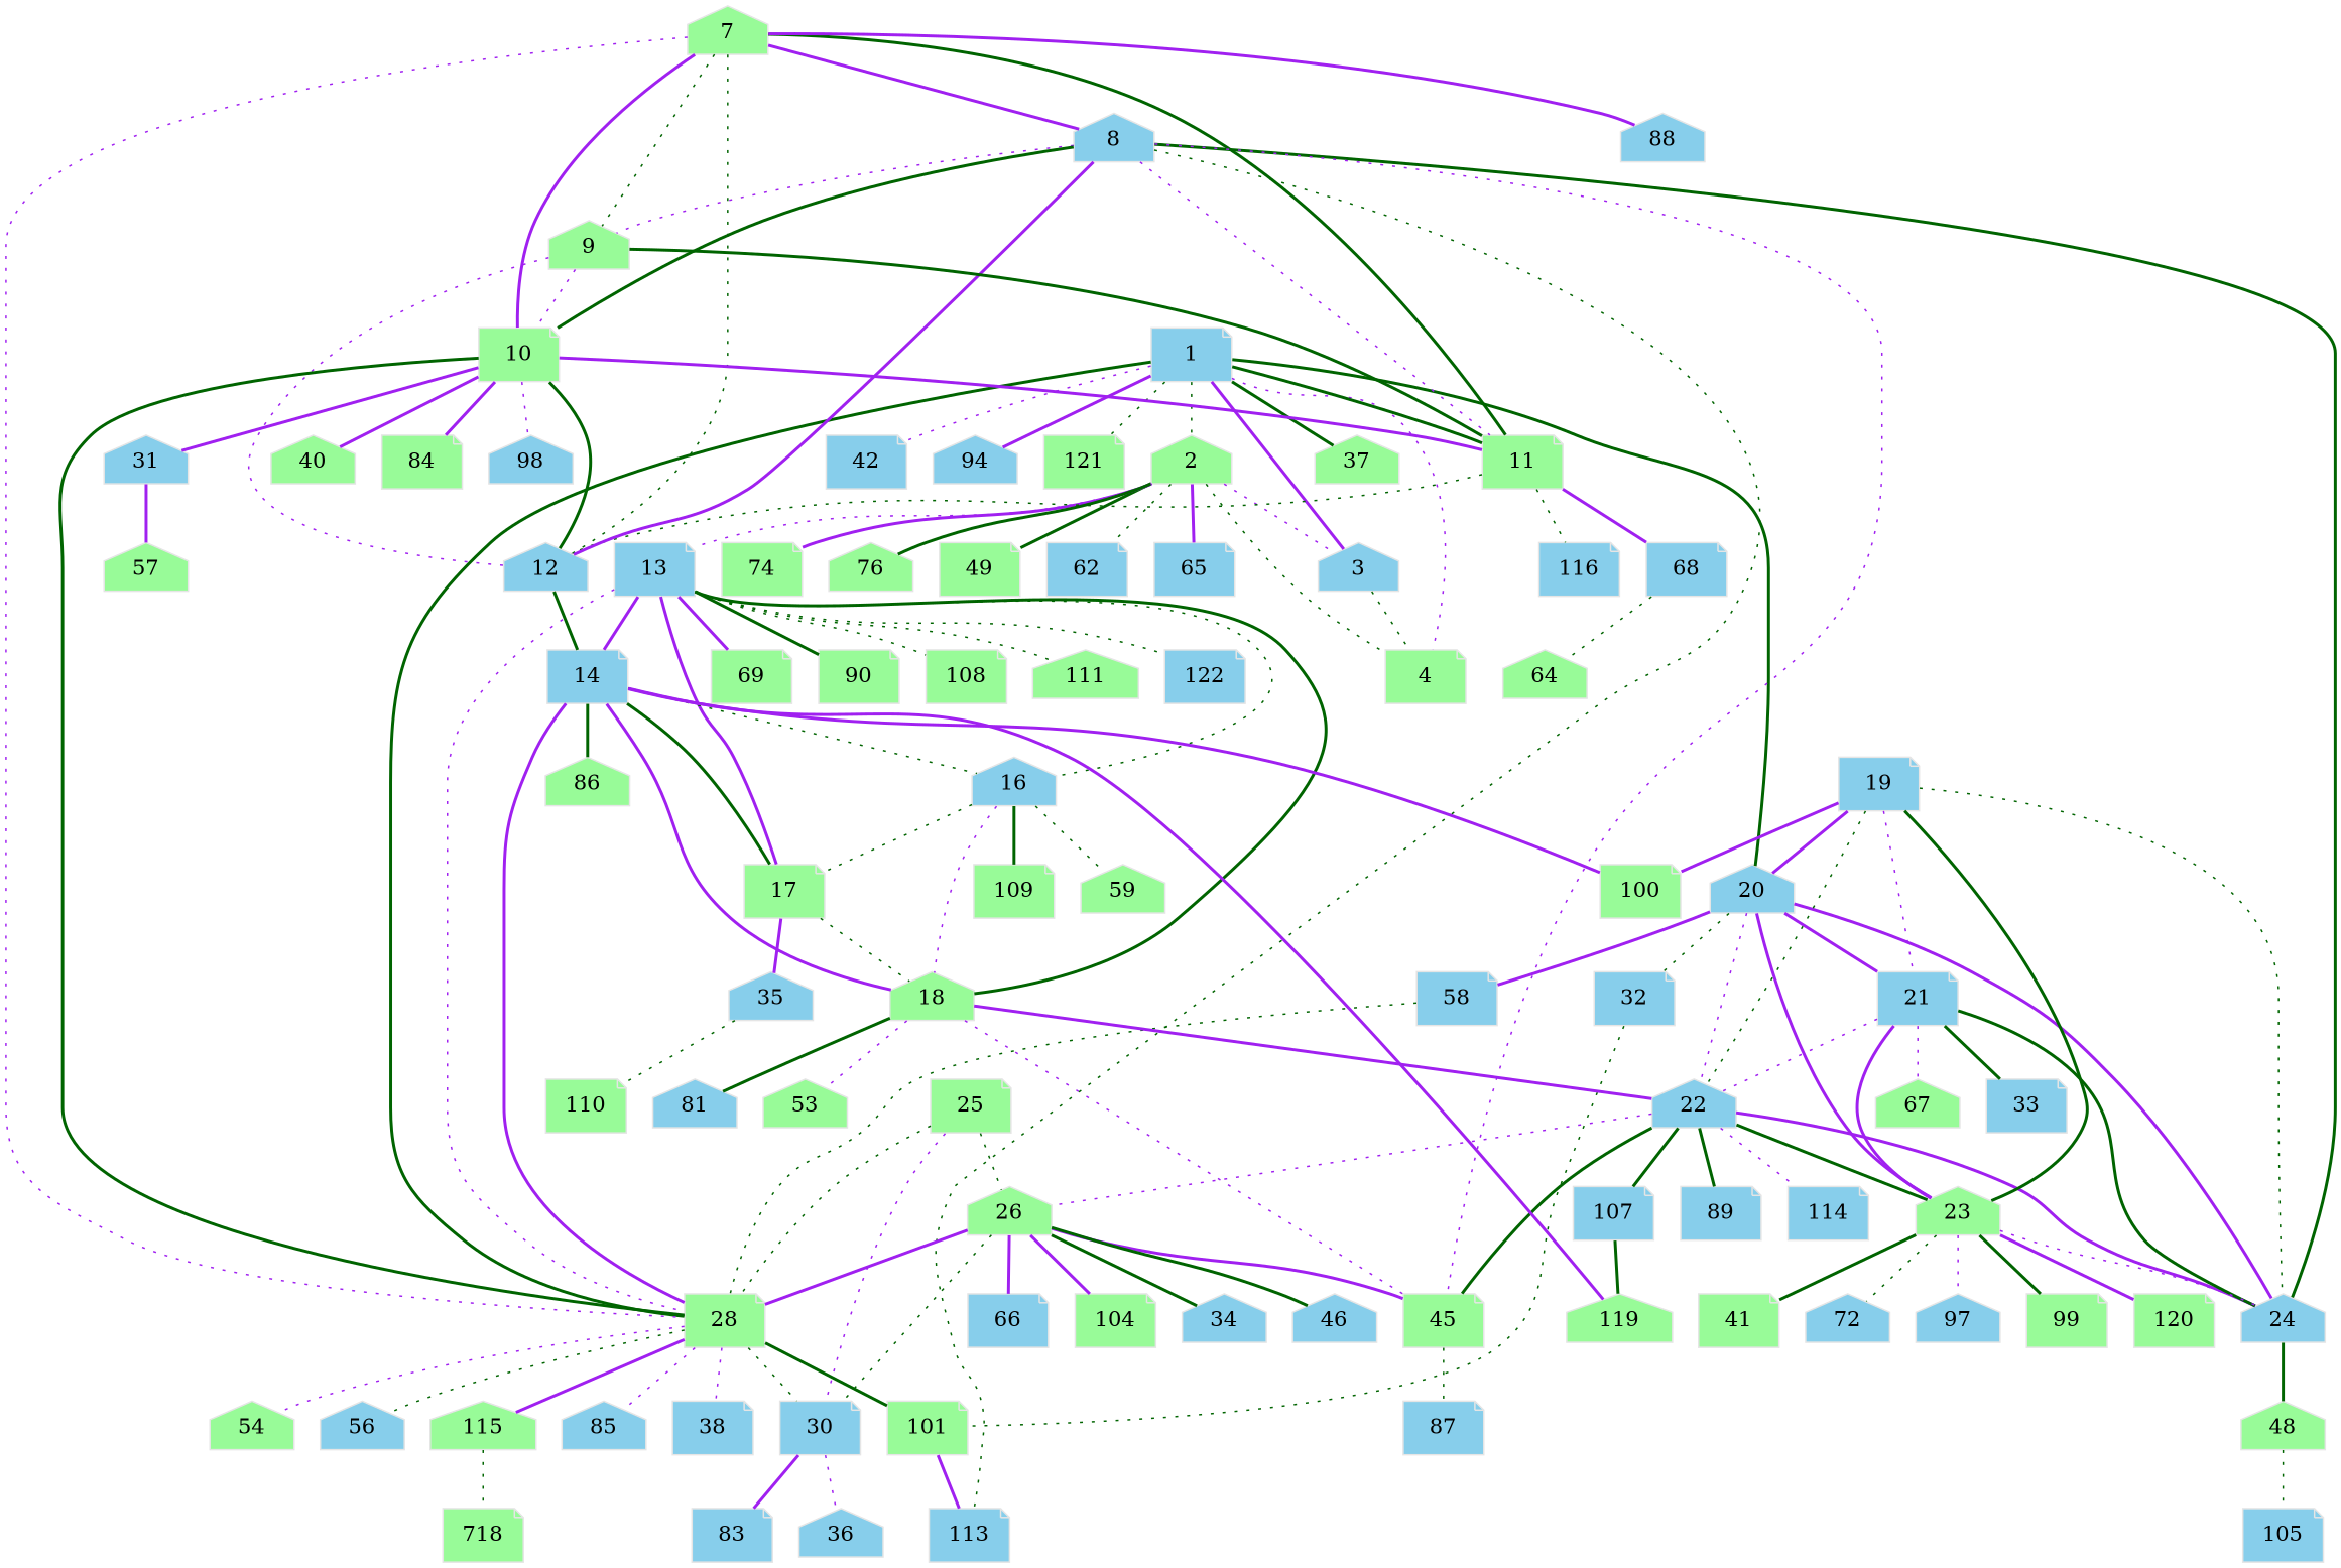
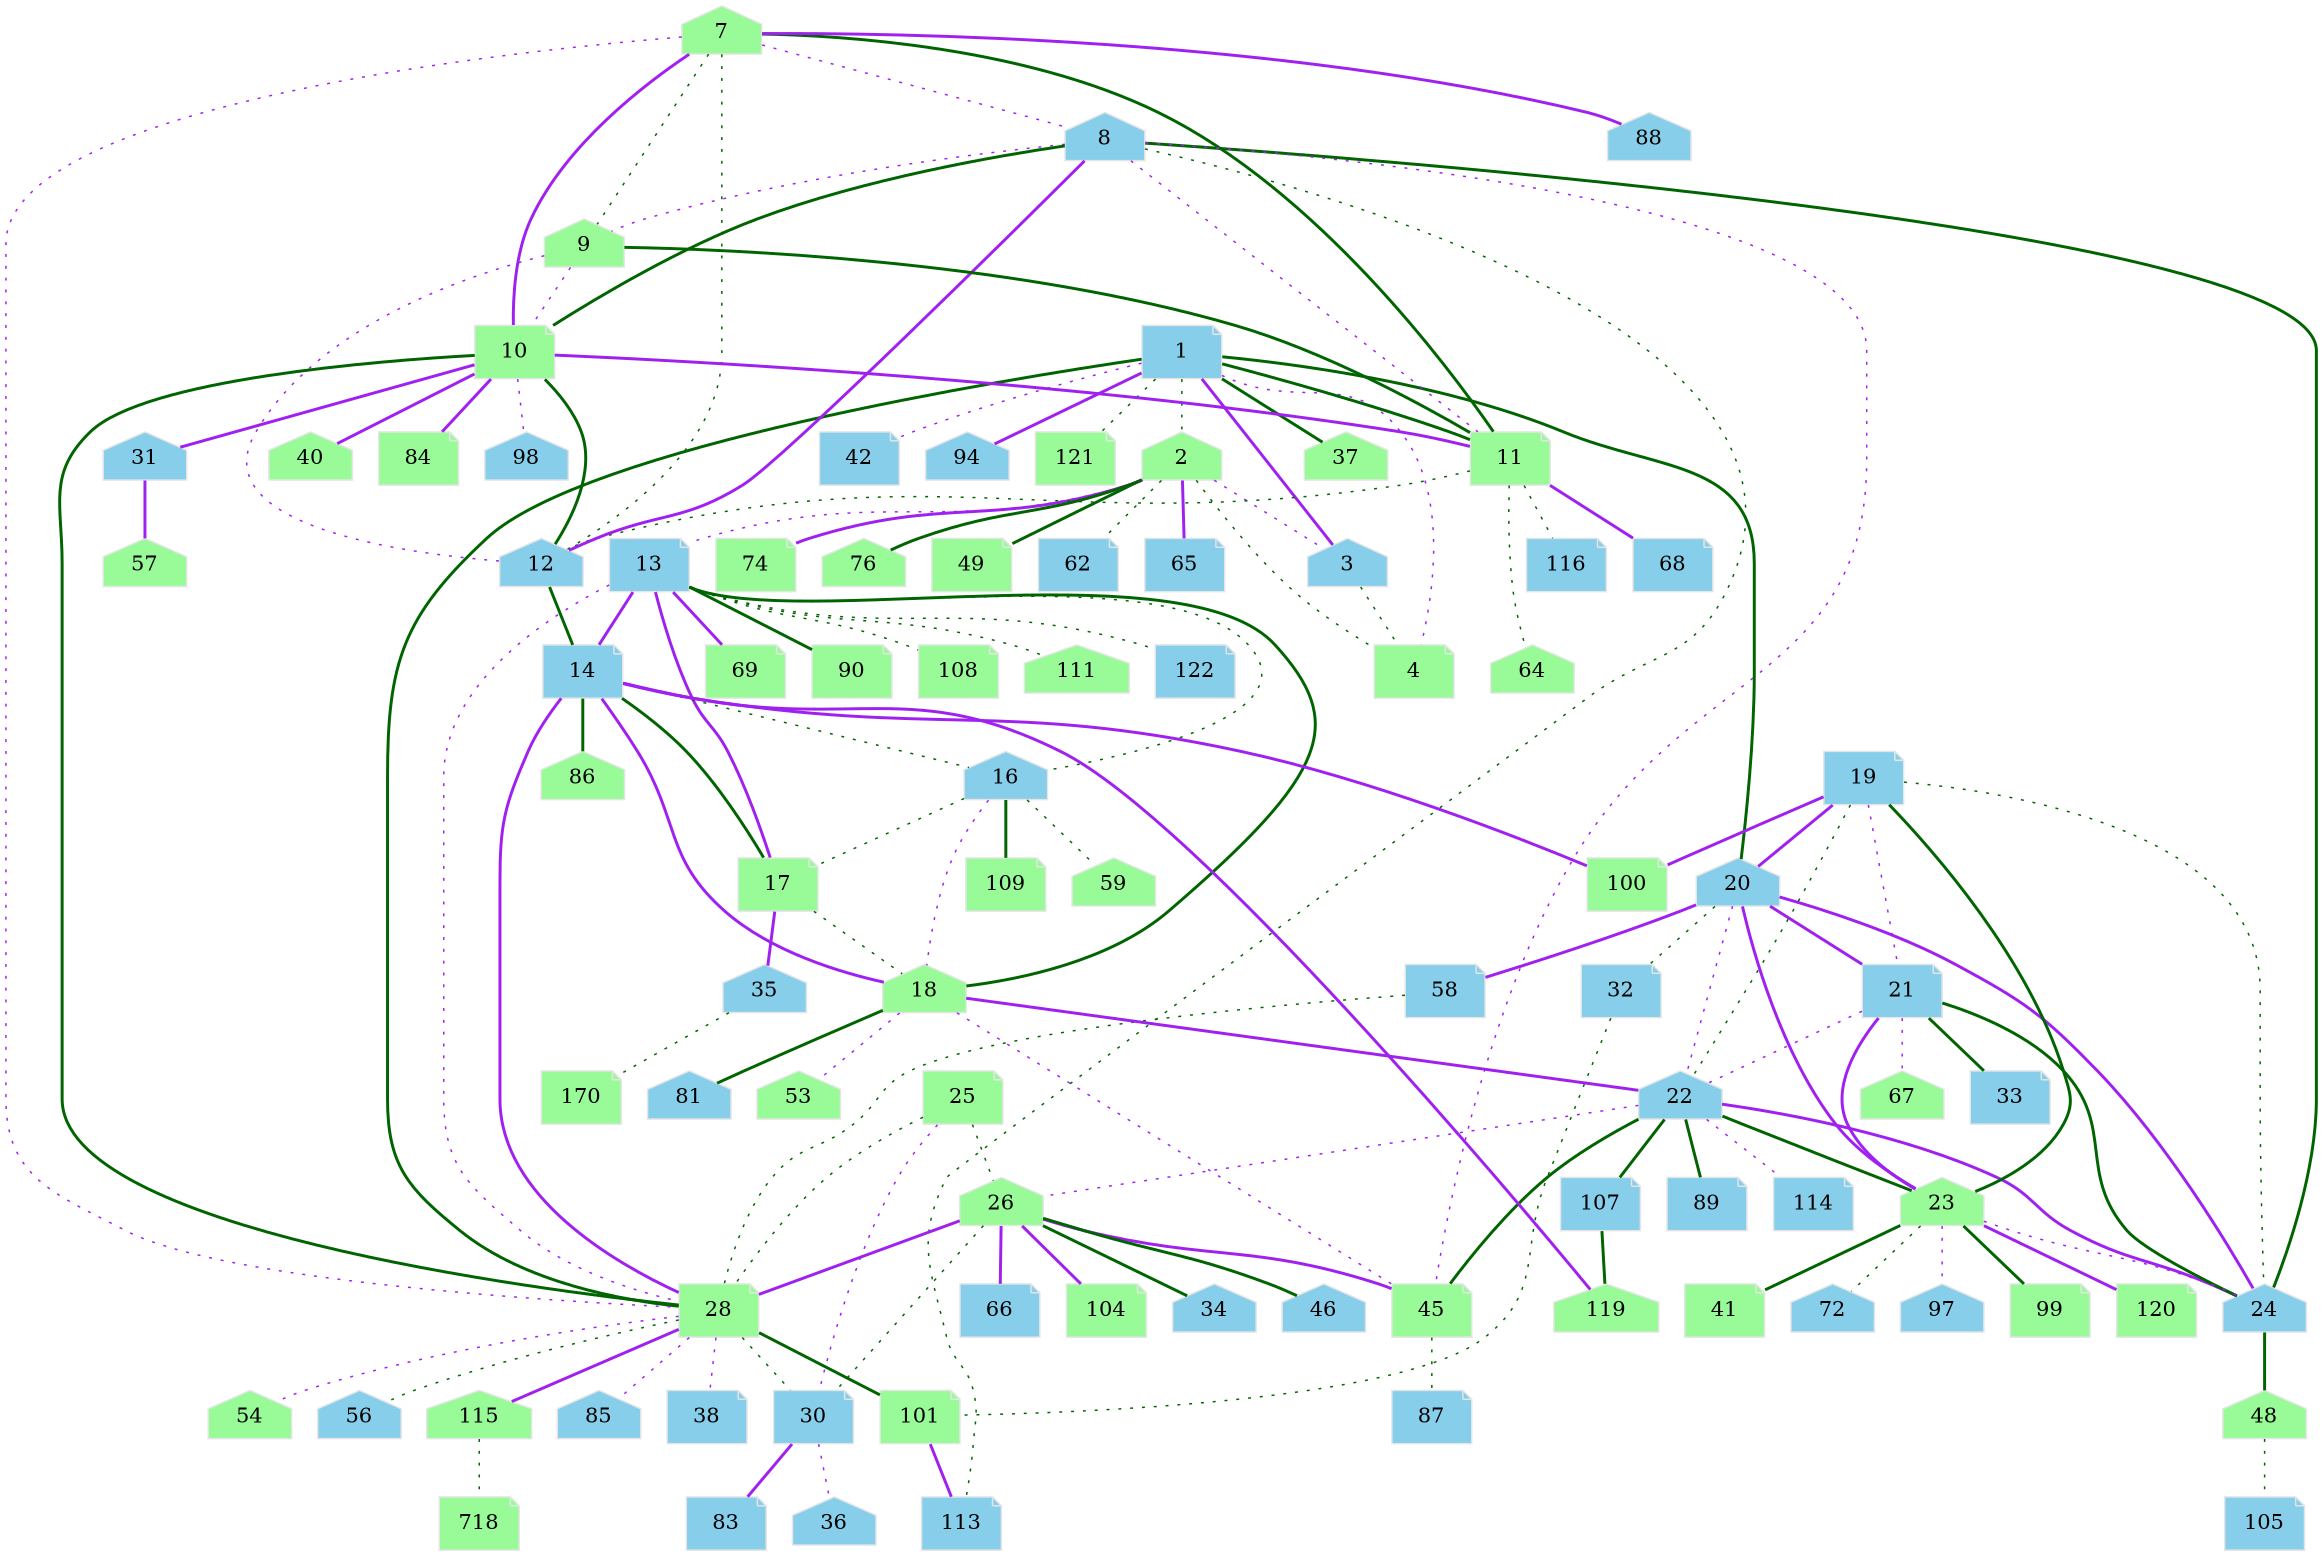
  graph {
    node [color=gray90 fillcolor=skyblue shape=note style=filled]
    edge [color=darkgreen style=bold]
    1 [super="+5"]
    2 [fillcolor=palegreen shape=house super="+6"]
    3 [shape=house super="+75"]
    4 [fillcolor=palegreen super="+61"]
    11 [fillcolor=palegreen super="+55"]
    20 [shape=house super="+96"]
    28 [fillcolor=palegreen super="+29"]
    37 [fillcolor=palegreen shape=house super="+52"]
    42
    94 [shape=house]
    121 [fillcolor=palegreen]
    13 [super="+15"]
    49 [fillcolor=palegreen]
    62
    65
    74 [fillcolor=palegreen]
    76 [fillcolor=palegreen shape=house]
    12 [shape=house super="+60"]
    64 [fillcolor=palegreen shape=house]
    68
    116
    24 [shape=house super="+103"]
    22 [shape=house super="+63"]
    21 [super="+70"]
    23 [fillcolor=palegreen shape=house super="+92"]
    32 [super="+82"]
    58
    30 [super="+71"]
    38
    54 [fillcolor=palegreen shape=house]
    56 [shape=house super="+78"]
    85 [shape=house]
    101 [fillcolor=palegreen super="+102"]
    115 [fillcolor=palegreen shape=house]
    14 [super="+106"]
    16 [shape=house super="+50"]
    17 [fillcolor=palegreen super="+95"]
    18 [fillcolor=palegreen shape=house super="+93"]
    69 [fillcolor=palegreen]
    90 [fillcolor=palegreen]
    108 [fillcolor=palegreen]
    111 [fillcolor=palegreen shape=house super="+117"]
    122
    7 [fillcolor=palegreen shape=house super="+39"]
    8 [shape=house super="+47"]
    9 [fillcolor=palegreen shape=house super="+44"]
    10 [fillcolor=palegreen super="+91"]
    88 [shape=house]
    45 [fillcolor=palegreen super="+79"]
    113
    31 [shape=house]
    40 [fillcolor=palegreen shape=house super="+73"]
    84 [fillcolor=palegreen]
    98 [shape=house]
    48 [fillcolor=palegreen shape=house]
    87
    57 [fillcolor=palegreen shape=house]
    86 [fillcolor=palegreen shape=house]
    100 [fillcolor=palegreen]
    119 [fillcolor=palegreen shape=house]
    59 [fillcolor=palegreen shape=house super="+80"]
    109 [fillcolor=palegreen]
    35 [shape=house]
    53 [fillcolor=palegreen shape=house]
    81 [shape=house]
-   110 [fillcolor=palegreen]
+   110 [fillcolor=palegreen label=170]
    26 [fillcolor=palegreen shape=house super="+27"]
    89
    107
    114
    19 [super="+51"]
    33
    67 [fillcolor=palegreen shape=house]
    41 [fillcolor=palegreen]
    72 [shape=house]
    97 [shape=house]
    99 [fillcolor=palegreen]
    120 [fillcolor=palegreen]
    34 [shape=house]
    46 [shape=house]
    66
    104 [fillcolor=palegreen]
    105
    25 [fillcolor=palegreen super="+77"]
    36 [shape=house]
    83
    n87 [fillcolor=palegreen label=718]
    1 -- 2 [style=dotted weight=4]
    1 -- 3 [color=purple weight=2]
    1 -- 4 [color=purple style=dotted weight=2]
    1 -- 11
    1 -- 20
    1 -- 28
    1 -- 37
    1 -- 42 [color=purple style=dotted]
    1 -- 94 [color=purple]
    1 -- 121 [style=dotted]
    2 -- 3 [color=purple style=dotted weight=2]
    2 -- 4 [style=dotted weight=2]
    2 -- 13 [color=purple style=dotted]
    2 -- 49
    2 -- 62 [style=dotted]
    2 -- 65 [color=purple]
    2 -- 74 [color=purple]
    2 -- 76
    3 -- 4 [style=dotted]
    11 -- 12 [style=dotted]
-   68 -- 64 [style=dotted]
+   11 -- 64 [style=dotted]
    11 -- 68 [color=purple]
    11 -- 116 [style=dotted]
    20 -- 24 [color=purple]
    20 -- 22 [color=purple style=dotted]
    20 -- 21 [color=purple]
    20 -- 23 [color=purple]
    20 -- 32 [style=dotted]
    20 -- 58 [color=purple]
    28 -- 30 [style=dotted weight=2]
    28 -- 38 [color=purple style=dotted]
    28 -- 54 [color=purple style=dotted]
    28 -- 56 [style=dotted]
    28 -- 85 [color=purple style=dotted]
    28 -- 101
    28 -- 115 [color=purple]
    13 -- 28 [color=purple style=dotted]
    13 -- 14 [color=purple weight=2]
    13 -- 16 [style=dotted weight=2]
    13 -- 17 [color=purple weight=2]
    13 -- 18 [weight=2]
    13 -- 69 [color=purple]
    13 -- 90
    13 -- 108 [style=dotted]
    13 -- 111 [style=dotted]
    13 -- 122 [style=dotted]
    12 -- 14
    24 -- 48
    22 -- 24 [color=purple]
    22 -- 23
    22 -- 45
    22 -- 26 [color=purple style=dotted]
    22 -- 89
    22 -- 107
    22 -- 114 [color=purple style=dotted]
    21 -- 24
    21 -- 22 [color=purple style=dotted]
    21 -- 23 [color=purple]
    21 -- 33
    21 -- 67 [color=purple style=dotted]
    23 -- 24 [color=purple style=dotted]
    23 -- 41
    23 -- 72 [style=dotted]
    23 -- 97 [color=purple style=dotted]
    23 -- 99
    23 -- 120 [color=purple]
    32 -- 101 [style=dotted]
    58 -- 28 [style=dotted]
    30 -- 36 [color=purple style=dotted]
    30 -- 83 [color=purple]
    101 -- 113 [color=purple]
    115 -- n87 [style=dotted]
    14 -- 28 [color=purple]
    14 -- 16 [style=dotted]
    14 -- 17
    14 -- 18 [color=purple]
    14 -- 86
    14 -- 100 [color=purple]
    14 -- 119 [color=purple]
    16 -- 17 [style=dotted]
    16 -- 18 [color=purple style=dotted]
    16 -- 59 [style=dotted]
    16 -- 109
    17 -- 18 [style=dotted]
    17 -- 35 [color=purple]
    18 -- 22 [color=purple]
    18 -- 45 [color=purple style=dotted]
    18 -- 53 [color=purple style=dotted]
    18 -- 81
    7 -- 11
    7 -- 28 [color=purple style=dotted]
    7 -- 12 [style=dotted]
-   7 -- 8 [color=purple]
+   7 -- 8 [color=purple style=dotted]
    7 -- 9 [style=dotted]
    7 -- 10 [color=purple]
    7 -- 88 [color=purple]
    8 -- 11 [color=purple style=dotted]
    8 -- 12 [color=purple]
    8 -- 24
    8 -- 9 [color=purple style=dotted]
    8 -- 10
    8 -- 45 [color=purple style=dotted]
    8 -- 113 [style=dotted]
    9 -- 11
    9 -- 12 [color=purple style=dotted]
    9 -- 10 [color=purple style=dotted]
    10 -- 11 [color=purple]
    10 -- 28
    10 -- 12
    10 -- 31 [color=purple]
    10 -- 40 [color=purple]
    10 -- 84 [color=purple]
    10 -- 98 [color=purple style=dotted]
    45 -- 87 [style=dotted]
    31 -- 57 [color=purple]
    48 -- 105 [style=dotted]
    35 -- 110 [style=dotted]
    26 -- 28 [color=purple weight=4]
    26 -- 30 [style=dotted weight=2]
    26 -- 45 [color=purple]
    26 -- 34
    26 -- 46
    26 -- 66 [color=purple]
    26 -- 104 [color=purple]
    107 -- 119
    19 -- 20 [color=purple]
    19 -- 24 [style=dotted]
    19 -- 22 [style=dotted]
    19 -- 21 [color=purple style=dotted]
    19 -- 23
    19 -- 100 [color=purple]
    25 -- 28 [style=dotted weight=2]
    25 -- 30 [color=purple style=dotted]
    25 -- 26 [style=dotted weight=2]
  }
